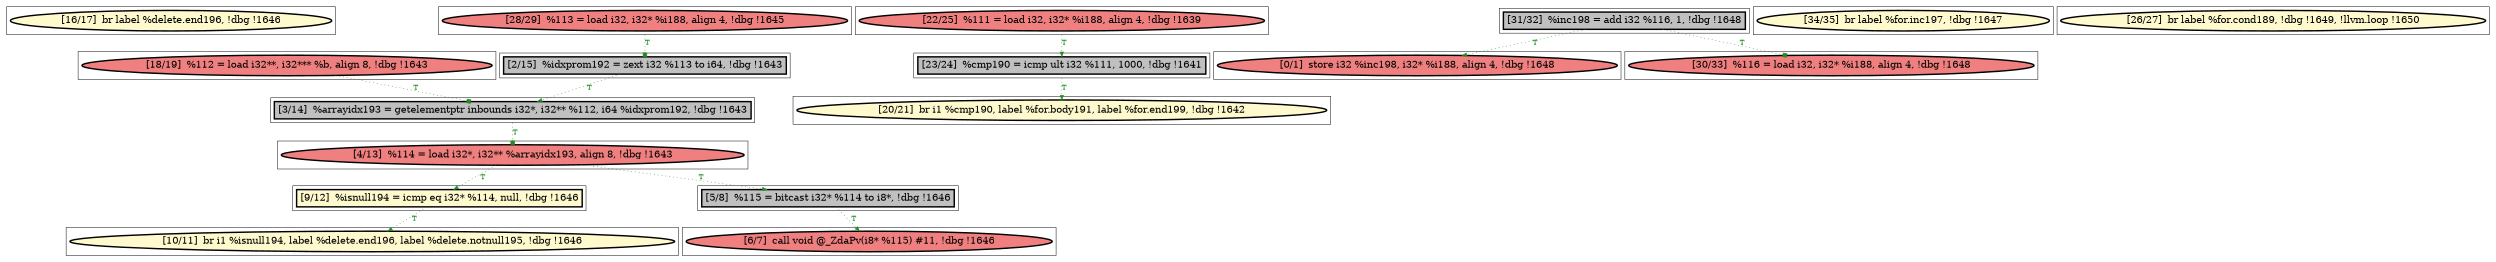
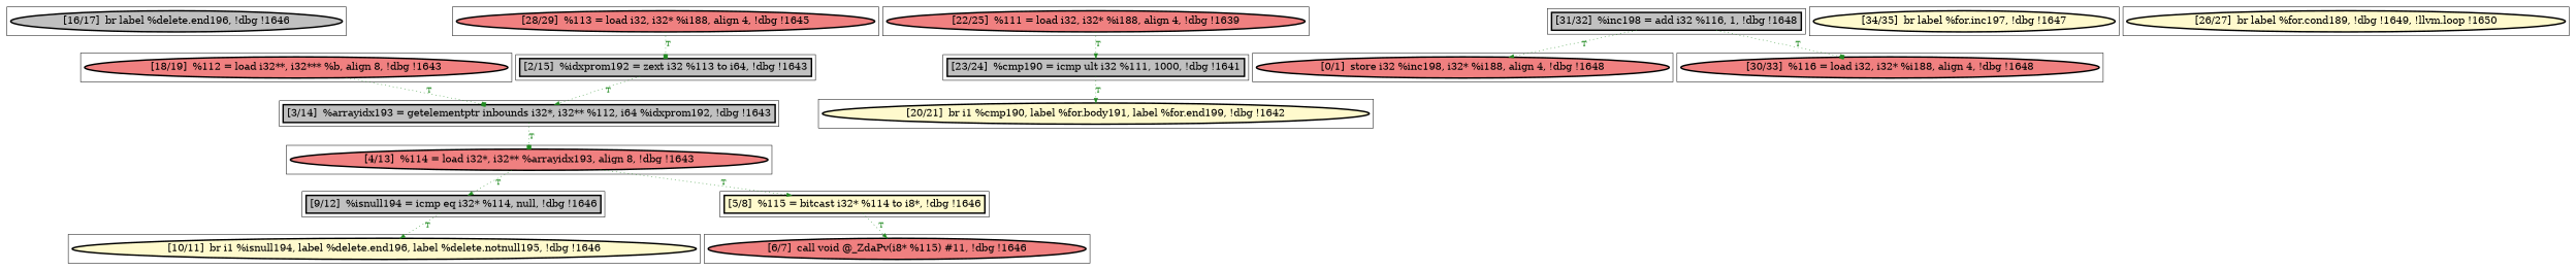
  digraph {
    node [fillcolor=lightcoral fontsize=20 penwidth=3.0 shape=ellipse style=filled]
    edge [arrowhead=normal color=forestgreen fontcolor=forestgreen style=dotted]
-   n1 [fillcolor=lemonchiffon label="[16/17]  br label %delete.end196, !dbg !1646"]
+   n1 [fillcolor=grey label="[16/17]  br label %delete.end196, !dbg !1646"]
    n2 [fillcolor=grey label="[2/15]  %idxprom192 = zext i32 %113 to i64, !dbg !1643" shape=rectangle]
    n3 [label="[22/25]  %111 = load i32, i32* %i188, align 4, !dbg !1639"]
-   n4 [fillcolor=lemonchiffon label="[9/12]  %isnull194 = icmp eq i32* %114, null, !dbg !1646" shape=rectangle]
+   n4 [fillcolor=grey label="[9/12]  %isnull194 = icmp eq i32* %114, null, !dbg !1646" shape=rectangle]
    n5 [fillcolor=grey label="[3/14]  %arrayidx193 = getelementptr inbounds i32*, i32** %112, i64 %idxprom192, !dbg !1643" shape=rectangle]
    n6 [label="[6/7]  call void @_ZdaPv(i8* %115) #11, !dbg !1646"]
    n7 [fillcolor=grey label="[23/24]  %cmp190 = icmp ult i32 %111, 1000, !dbg !1641" shape=rectangle]
    n8 [label="[4/13]  %114 = load i32*, i32** %arrayidx193, align 8, !dbg !1643"]
    n9 [label="[0/1]  store i32 %inc198, i32* %i188, align 4, !dbg !1648"]
    n10 [fillcolor=grey label="[31/32]  %inc198 = add i32 %116, 1, !dbg !1648" shape=rectangle]
    n11 [fillcolor=lemonchiffon label="[20/21]  br i1 %cmp190, label %for.body191, label %for.end199, !dbg !1642"]
    n12 [fillcolor=lemonchiffon label="[34/35]  br label %for.inc197, !dbg !1647"]
    n13 [label="[28/29]  %113 = load i32, i32* %i188, align 4, !dbg !1645"]
    n14 [label="[30/33]  %116 = load i32, i32* %i188, align 4, !dbg !1648"]
    n15 [fillcolor=lemonchiffon label="[26/27]  br label %for.cond189, !dbg !1649, !llvm.loop !1650"]
-   n16 [fillcolor=grey label="[5/8]  %115 = bitcast i32* %114 to i8*, !dbg !1646" shape=rectangle]
+   n16 [fillcolor=lemonchiffon label="[5/8]  %115 = bitcast i32* %114 to i8*, !dbg !1646" shape=rectangle]
    n17 [fillcolor=lemonchiffon label="[10/11]  br i1 %isnull194, label %delete.end196, label %delete.notnull195, !dbg !1646"]
    n18 [label="[18/19]  %112 = load i32**, i32*** %b, align 8, !dbg !1643"]
    subgraph cluster_1 {
      n1
    }
    subgraph cluster_2 {
      n2
    }
    subgraph cluster_3 {
      n3
    }
    subgraph cluster_4 {
      n4
    }
    subgraph cluster_5 {
      n5
    }
    subgraph cluster_6 {
      n6
    }
    subgraph cluster_7 {
      n7
    }
    subgraph cluster_8 {
      n8
    }
    subgraph cluster_9 {
      n9
    }
    subgraph cluster_10 {
      n10
    }
    subgraph cluster_11 {
      n11
    }
    subgraph cluster_12 {
      n12
    }
    subgraph cluster_13 {
      n13
    }
    subgraph cluster_14 {
      n14
    }
    subgraph cluster_15 {
      n15
    }
    subgraph cluster_16 {
      n16
    }
    subgraph cluster_17 {
      n17
    }
    subgraph cluster_18 {
      n18
    }
    n2 -> n5 [label=T]
    n3 -> n7 [label=T]
    n4 -> n17 [label=T]
    n5 -> n8 [arrowhead=box label=T]
    n7 -> n11 [label=T]
    n8 -> n4 [label=T]
    n8 -> n16 [label=T]
    n10 -> n9 [label=T]
    n10 -> n14 [arrowhead=box label=T]
    n13 -> n2 [arrowhead=box label=T]
    n16 -> n6 [label=T]
    n18 -> n5 [arrowhead=box label=T]
  }
